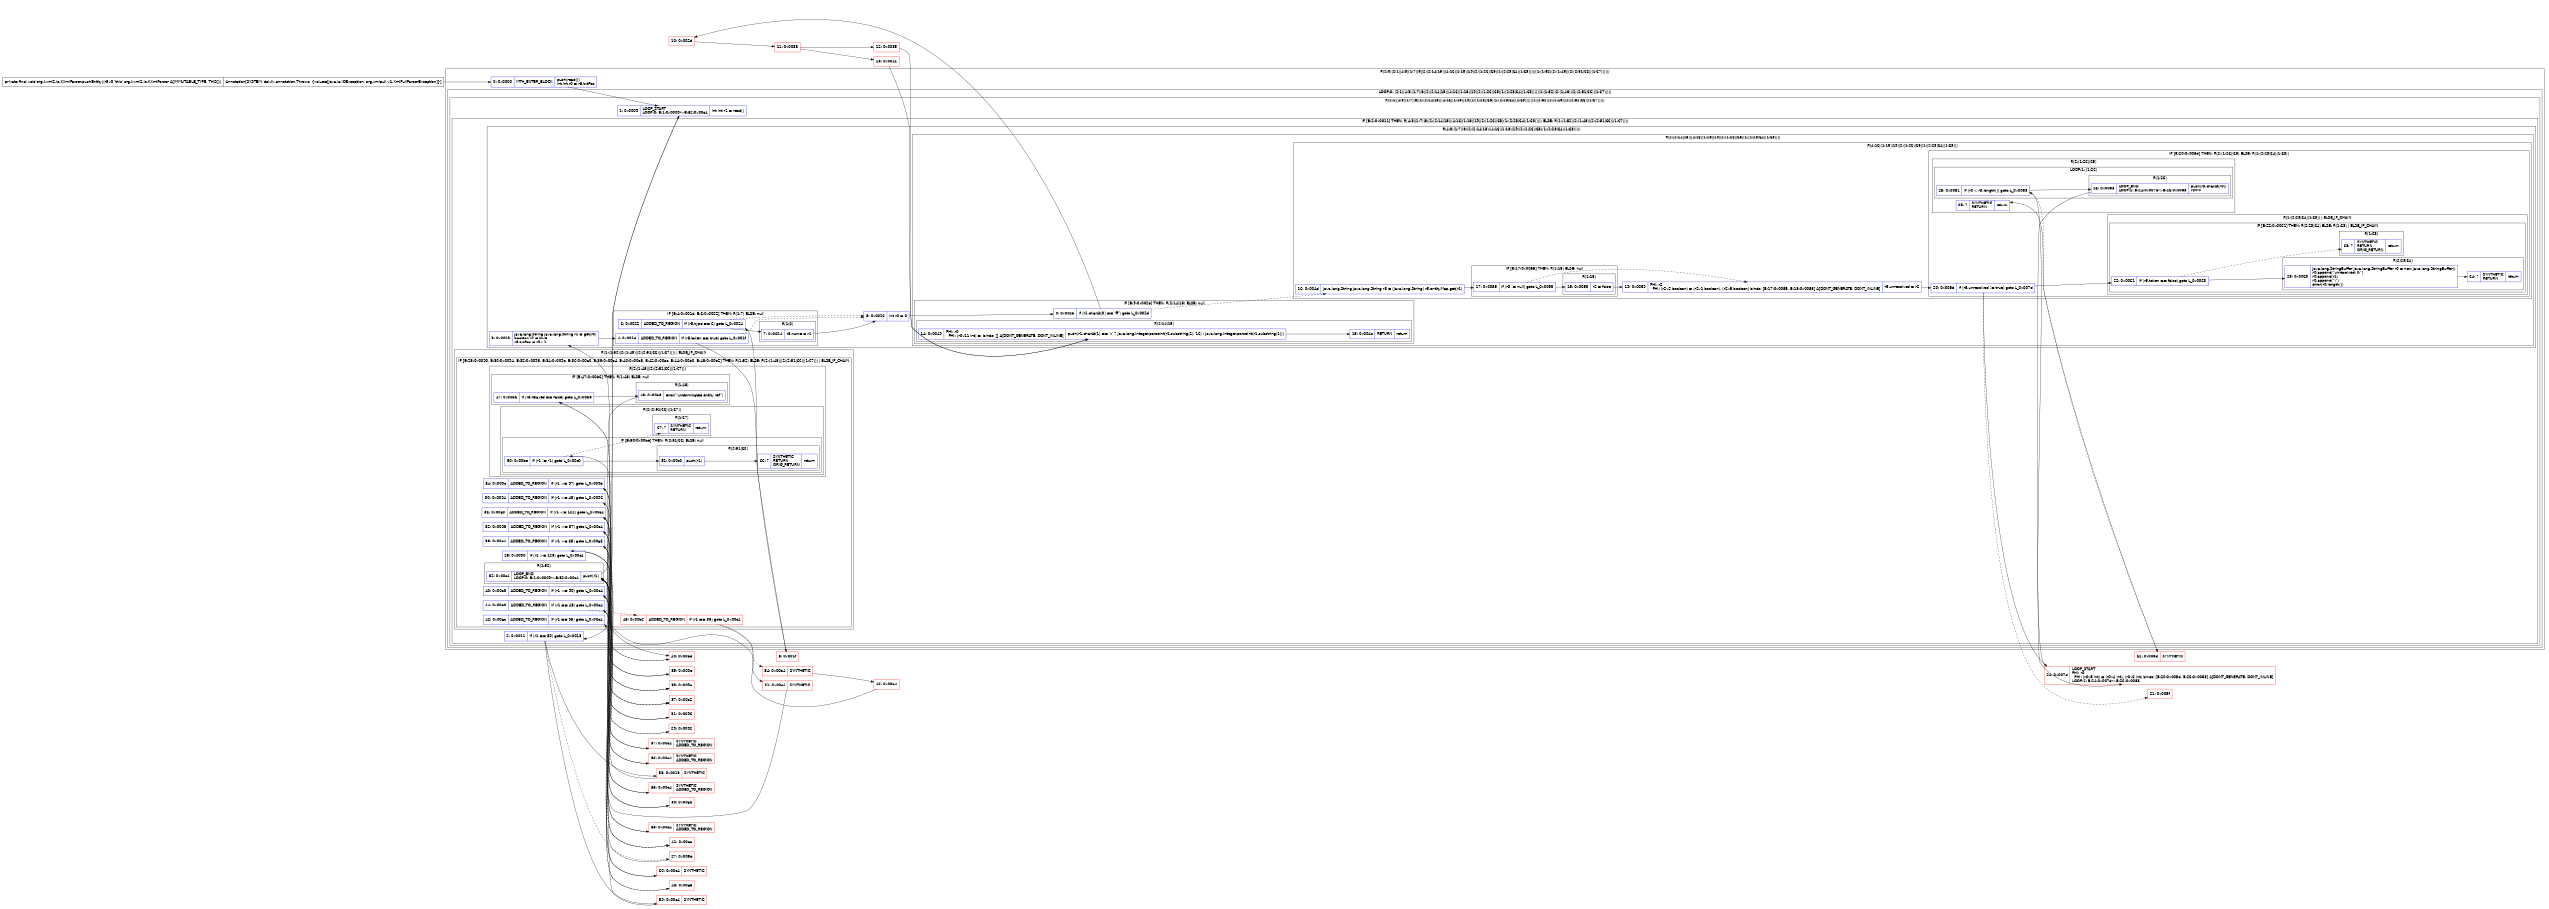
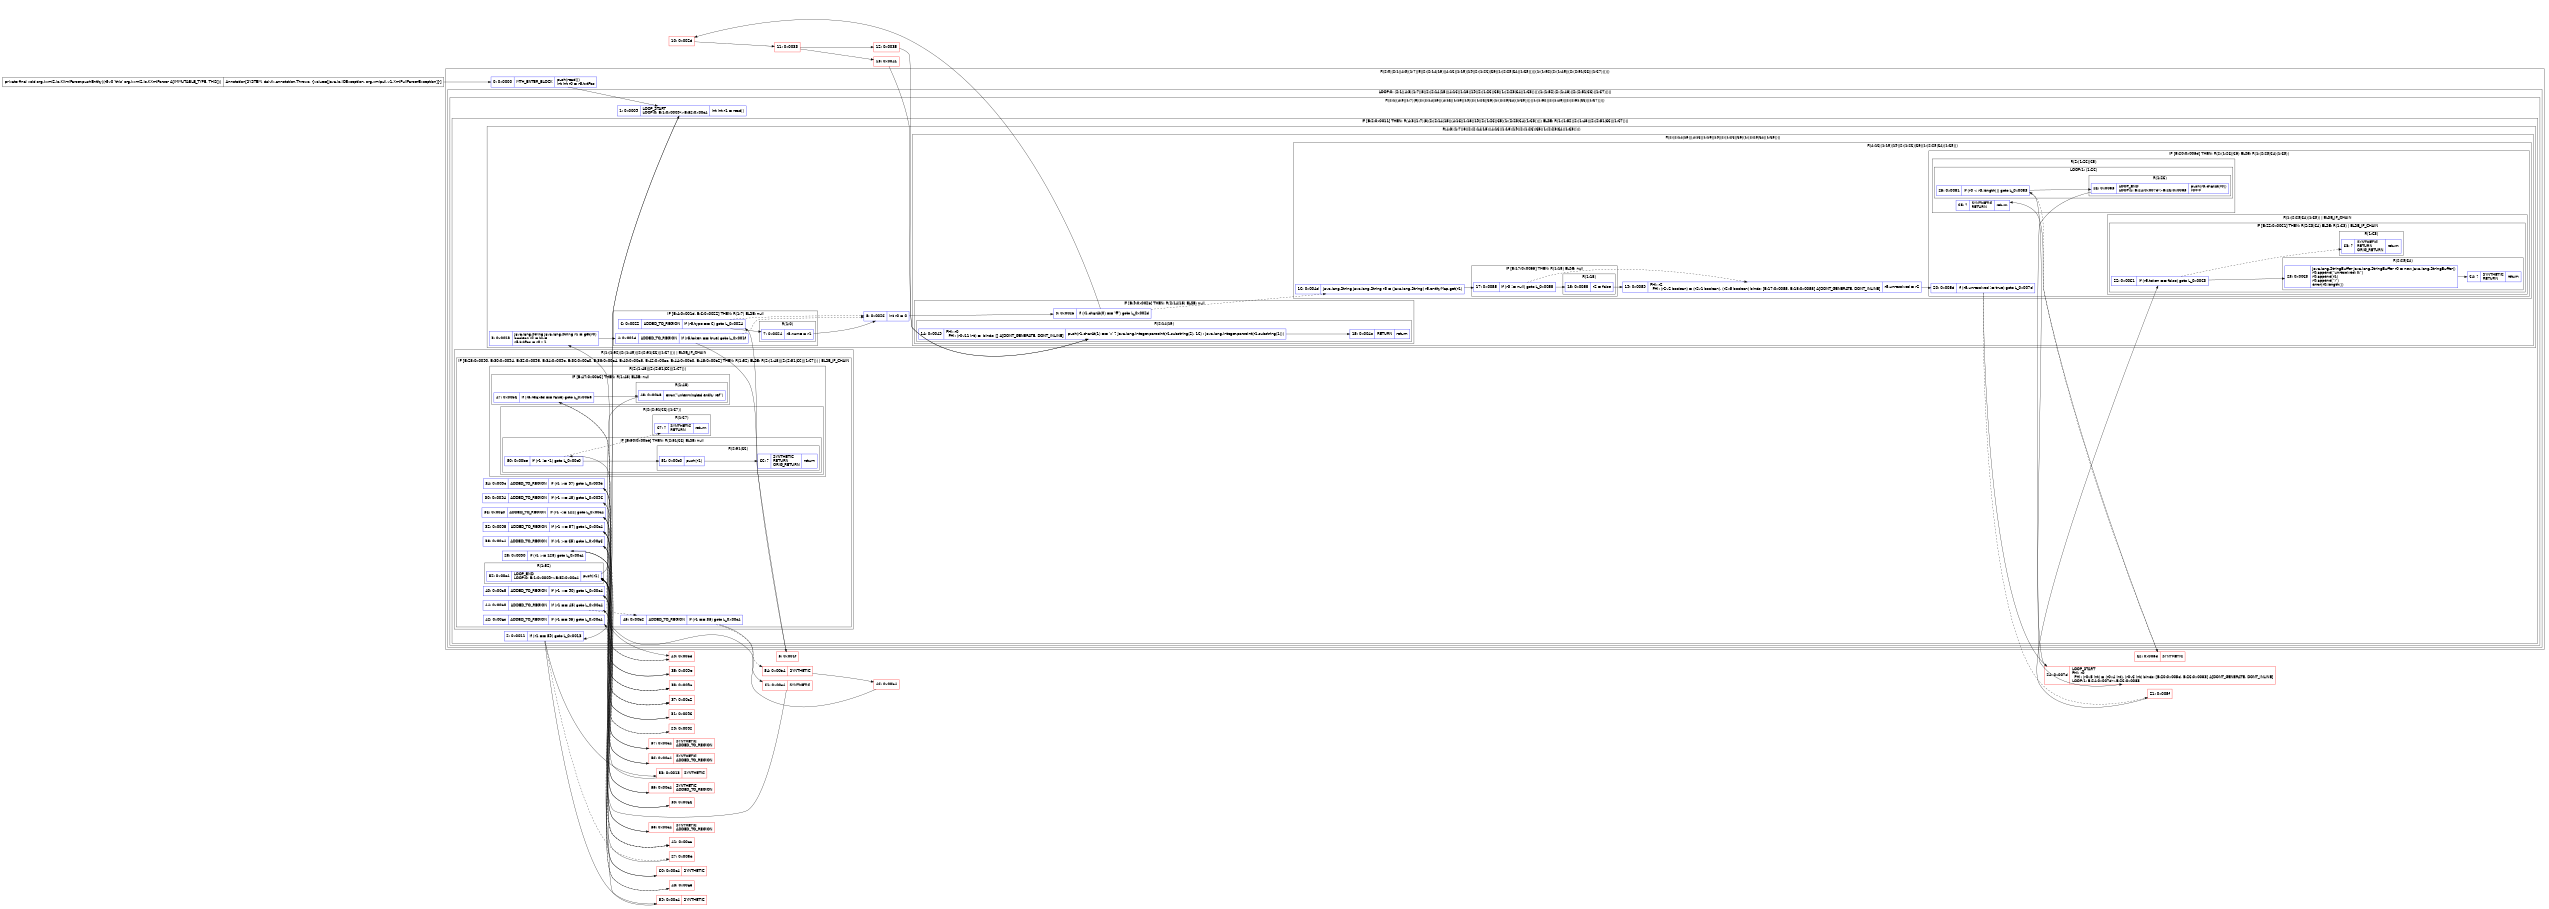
  digraph {
    fontname="DejaVu Sans"
    rankdir=LR
    node [color=blue fontname="DejaVu Sans" shape=record]
    edge [fontname="DejaVu Sans"]
    n1 [label="{7\:\ 0x0024|r5.name = r1\l}"]
    n2 [label="{4\:\ 0x001d|ADDED_TO_REGION\l|if (r5.token == true) goto L_0x001f\l}"]
    n3 [label="{6\:\ 0x0022|ADDED_TO_REGION\l|if (r5.type == 6) goto L_0x0024\l}"]
    n4 [label="{14\:\ 0x0049|PHI: r0 \l  PHI: (r0v11 int) =  binds: [] A[DONT_GENERATE, DONT_INLINE]\l|push(r1.charAt(1) == 'x' ? java.lang.Integer.parseInt(r1.substring(2), 16) : java.lang.Integer.parseInt(r1.substring(1)))\l}"]
    n5 [label="{15\:\ 0x004c|RETURN\l|return\l}"]
    n6 [label="{9\:\ 0x002b|if (r1.charAt(0) == '#') goto L_0x002d\l}"]
    n7 [label="{18\:\ 0x0058|r2 = false\l}"]
    n8 [label="{17\:\ 0x0055|if (r3 != null) goto L_0x0058\l}"]
    n9 [label="{26\:\ 0x0083|LOOP_END\lLOOP:1: B:24:0x007d\-\>B:26:0x0083\l|push(r3.charAt(r0))\lr0++\l}"]
    n10 [label="{25\:\ 0x0081|if (r0 \< r3.length()) goto L_0x0083\l}"]
    n11 [label="{65\:\ ?|SYNTHETIC\lRETURN\l|return\l}"]
    n12 [label="{23\:\ 0x0063|java.lang.StringBuffer java.lang.StringBuffer r0 = new java.lang.StringBuffer()\lr0.append(\"unresolved: &\")\lr0.append(r1)\lr0.append(\";\")\lerror(r0.length())\l}"]
    n13 [label="{64\:\ ?|SYNTHETIC\lRETURN\l|return\l}"]
    n14 [label="{63\:\ ?|SYNTHETIC\lRETURN\lORIG_RETURN\l|return\l}"]
    n15 [label="{22\:\ 0x0061|if (r5.token == false) goto L_0x0063\l}"]
    n16 [label="{20\:\ 0x005d|if (r5.unresolved != true) goto L_0x007d\l}"]
    n17 [label="{16\:\ 0x004d|java.lang.String java.lang.String r3 = (java.lang.String) r5.entityMap.get(r1)\l}"]
    n18 [label="{19\:\ 0x0059|PHI: r2 \l  PHI: (r2v2 boolean) = (r2v1 boolean), (r2v5 boolean) binds: [B:17:0x0055, B:18:0x0058] A[DONT_GENERATE, DONT_INLINE]\l|r5.unresolved = r2\l}"]
    n19 [label="{3\:\ 0x0013|java.lang.String java.lang.String r1 = get(r0)\lboolean r2 = true\lr5.txtPos = r0 \- 1\l}"]
    n20 [label="{8\:\ 0x0026|int r0 = 0\l}"]
    n21 [label="{52\:\ 0x00c4|LOOP_END\lLOOP:0: B:1:0x0009\-\>B:52:0x00c4\l|push(r1)\l}"]
    n22 [label="{48\:\ 0x00b8|error(\"unterminated entity ref\")\l}"]
    n23 [label="{47\:\ 0x00b6|if (r5.relaxed == false) goto L_0x00b8\l}"]
    n24 [label="{51\:\ 0x00c0|push(r1)\l}"]
    n25 [label="{66\:\ ?|SYNTHETIC\lRETURN\lORIG_RETURN\l|return\l}"]
    n26 [label="{50\:\ 0x00be|if (r1 != \-1) goto L_0x00c0\l}"]
    n27 [label="{67\:\ ?|SYNTHETIC\lRETURN\l|return\l}"]
    n28 [label="{28\:\ 0x0090|if (r1 \>= 128) goto L_0x00c4\l}"]
    n29 [label="{30\:\ 0x0094|ADDED_TO_REGION\l|if (r1 \>= 48) goto L_0x0096\l}"]
    n30 [label="{32\:\ 0x0098|ADDED_TO_REGION\l|if (r1 \<= 57) goto L_0x00c4\l}"]
    n31 [label="{34\:\ 0x009c|ADDED_TO_REGION\l|if (r1 \>= 97) goto L_0x009e\l}"]
    n32 [label="{36\:\ 0x00a0|ADDED_TO_REGION\l|if (r1 \<= 122) goto L_0x00c4\l}"]
    n33 [label="{38\:\ 0x00a4|ADDED_TO_REGION\l|if (r1 \>= 65) goto L_0x00a6\l}"]
    n34 [label="{40\:\ 0x00a8|ADDED_TO_REGION\l|if (r1 \<= 90) goto L_0x00c4\l}"]
    n35 [label="{42\:\ 0x00ac|ADDED_TO_REGION\l|if (r1 == 95) goto L_0x00c4\l}"]
    n36 [label="{44\:\ 0x00b0|ADDED_TO_REGION\l|if (r1 == 45) goto L_0x00c4\l}"]
-   n37 [color=red label="{45\:\ 0x00b2|ADDED_TO_REGION\l|if (r1 == 35) goto L_0x00c4\l}"]
+   n37 [label="{45\:\ 0x00b2|ADDED_TO_REGION\l|if (r1 == 35) goto L_0x00c4\l}"]
    n38 [label="{2\:\ 0x0011|if (r1 == 59) goto L_0x0013\l}"]
    n39 [label="{1\:\ 0x0009|LOOP_START\lLOOP:0: B:1:0x0009\-\>B:52:0x00c4\l|int int r1 = read()\l}"]
    n40 [label="{0\:\ 0x0000|MTH_ENTER_BLOCK\l|push(read())\lint int r0 = r5.txtPos\l}"]
    n41 [color=red label="{5\:\ 0x001f}"]
    n42 [color=red label="{10\:\ 0x002d}"]
    n43 [color=red label="{24\:\ 0x007d|LOOP_START\lPHI: r0 \l  PHI: (r0v5 int) = (r0v4 int), (r0v6 int) binds: [B:20:0x005d, B:26:0x0083] A[DONT_GENERATE, DONT_INLINE]\lLOOP:1: B:24:0x007d\-\>B:26:0x0083\l}"]
    n44 [color=red label="{62\:\ 0x008d|SYNTHETIC\l}"]
    n45 [color=red label="{21\:\ 0x005f}"]
    n46 [color=red label="{49\:\ 0x00bd}"]
    n47 [color=red label="{29\:\ 0x0092}"]
    n48 [color=red label="{55\:\ 0x00c4|SYNTHETIC\lADDED_TO_REGION\l}"]
    n49 [color=red label="{33\:\ 0x009a}"]
    n50 [color=red label="{56\:\ 0x00c4|SYNTHETIC\lADDED_TO_REGION\l}"]
    n51 [color=red label="{35\:\ 0x009e}"]
    n52 [color=red label="{37\:\ 0x00a2}"]
    n53 [color=red label="{31\:\ 0x0096}"]
    n54 [color=red label="{57\:\ 0x00c4|SYNTHETIC\lADDED_TO_REGION\l}"]
    n55 [color=red label="{39\:\ 0x00a6}"]
    n56 [color=red label="{41\:\ 0x00aa}"]
    n57 [color=red label="{58\:\ 0x00c4|SYNTHETIC\lADDED_TO_REGION\l}"]
    n58 [color=red label="{43\:\ 0x00ae}"]
    n59 [color=red label="{60\:\ 0x00c4|SYNTHETIC\l}"]
    n60 [color=red label="{54\:\ 0x00b4|SYNTHETIC\l}"]
    n61 [color=red label="{61\:\ 0x00c4|SYNTHETIC\l}"]
    n62 [color=red label="{27\:\ 0x008e}"]
    n63 [color=red label="{53\:\ 0x0013|SYNTHETIC\l}"]
    n64 [color=red label="{59\:\ 0x00c4|SYNTHETIC\l}"]
    n65 [color=red label="{11\:\ 0x0033}"]
    n66 [color=red label="{46\:\ 0x00b4}"]
    n67 [color=red label="{12\:\ 0x0035}"]
    n68 [color=red label="{13\:\ 0x0041}"]
    n69 [label="{private final void org.kxml2.io.KXmlParser.pushEntity((r5v0 'this' org.kxml2.io.KXmlParser A[IMMUTABLE_TYPE, THIS]))  | Annotation[SYSTEM, dalvik.annotation.Throws, \{value=[java.io.IOException, org.xmlpull.v1.XmlPullParserException]\}]\l}" color=""]
    subgraph cluster_1 {
      label="R(2:0|(2:1|(4:3|(1:7)|8|(2:(2:14|15)|(4:16|(1:18)|19|(2:(1:26)|65)(1:(2:23|64)(1:63)))))(1:(1:52)(2:(1:48)|(2:(2:51|66)|(1:67))))))"
      n40
      subgraph cluster_2 {
        label="LOOP:0: (2:1|(4:3|(1:7)|8|(2:(2:14|15)|(4:16|(1:18)|19|(2:(1:26)|65)(1:(2:23|64)(1:63)))))(1:(1:52)(2:(1:48)|(2:(2:51|66)|(1:67)))))"
        subgraph cluster_3 {
          label="R(2:1|(4:3|(1:7)|8|(2:(2:14|15)|(4:16|(1:18)|19|(2:(1:26)|65)(1:(2:23|64)(1:63)))))(1:(1:52)(2:(1:48)|(2:(2:51|66)|(1:67)))))"
          n39
          subgraph cluster_4 {
            label="IF [B:2:0x0011] THEN: R(4:3|(1:7)|8|(2:(2:14|15)|(4:16|(1:18)|19|(2:(1:26)|65)(1:(2:23|64)(1:63))))) ELSE: R(1:(1:52)(2:(1:48)|(2:(2:51|66)|(1:67))))"
            n38
            subgraph cluster_5 {
              label="R(4:3|(1:7)|8|(2:(2:14|15)|(4:16|(1:18)|19|(2:(1:26)|65)(1:(2:23|64)(1:63)))))"
              n19
              n20
              subgraph cluster_6 {
                label="IF [B:4:0x001d, B:6:0x0022] THEN: R(1:7) ELSE: null"
                n2
                n3
                subgraph cluster_7 {
                  label="R(1:0)"
                  n1
                }
              }
              subgraph cluster_8 {
                label="R(2:(2:14|15)|(4:16|(1:18)|19|(2:(1:26)|65)(1:(2:23|64)(1:63))))"
                subgraph cluster_9 {
                  label="IF [B:9:0x002b] THEN: R(2:14|15) ELSE: null"
                  n6
                  subgraph cluster_10 {
                    label="R(2:14|15)"
                    n4
                    n5
                  }
                }
                subgraph cluster_11 {
                  label="R(4:16|(1:18)|19|(2:(1:26)|65)(1:(2:23|64)(1:63)))"
                  n17
                  n18
                  subgraph cluster_12 {
                    label="IF [B:17:0x0055] THEN: R(1:18) ELSE: null"
                    n8
                    subgraph cluster_13 {
                      label="R(1:18)"
                      n7
                    }
                  }
                  subgraph cluster_14 {
                    label="IF [B:20:0x005d] THEN: R(2:(1:26)|65) ELSE: R(1:(2:23|64)(1:63))"
                    n16
                    subgraph cluster_15 {
                      label="R(2:(1:26)|65)"
                      n11
                      subgraph cluster_16 {
                        label="LOOP:1: (1:26)"
                        n10
                        subgraph cluster_17 {
                          label="R(1:26)"
                          n9
                        }
                      }
                    }
                    subgraph cluster_18 {
                      label="R(1:(2:23|64)(1:63)) | ELSE_IF_CHAIN\l"
                      subgraph cluster_19 {
                        label="IF [B:22:0x0061] THEN: R(2:23|64) ELSE: R(1:63) | ELSE_IF_CHAIN\l"
                        n15
                        subgraph cluster_20 {
                          label="R(2:23|64)"
                          n12
                          n13
                        }
                        subgraph cluster_21 {
                          label="R(1:63)"
                          n14
                        }
                      }
                    }
                  }
                }
              }
            }
            subgraph cluster_22 {
              label="R(1:(1:52)(2:(1:48)|(2:(2:51|66)|(1:67)))) | ELSE_IF_CHAIN\l"
              subgraph cluster_23 {
                label="IF [B:28:0x0090, B:30:0x0094, B:32:0x0098, B:34:0x009c, B:36:0x00a0, B:38:0x00a4, B:40:0x00a8, B:42:0x00ac, B:44:0x00b0, B:45:0x00b2] THEN: R(1:52) ELSE: R(2:(1:48)|(2:(2:51|66)|(1:67))) | ELSE_IF_CHAIN\l"
                n28
                n29
                n30
                n31
                n32
                n33
                n34
                n35
                n36
                n37
                subgraph cluster_24 {
                  label="R(1:52)"
                  n21
                }
                subgraph cluster_25 {
                  label="R(2:(1:48)|(2:(2:51|66)|(1:67)))"
                  subgraph cluster_26 {
                    label="IF [B:47:0x00b6] THEN: R(1:48) ELSE: null"
                    n23
                    subgraph cluster_27 {
                      label="R(1:48)"
                      n22
                    }
                  }
                  subgraph cluster_28 {
                    label="R(2:(2:51|66)|(1:67))"
                    subgraph cluster_29 {
                      label="IF [B:50:0x00be] THEN: R(2:51|66) ELSE: null"
                      n26
                      subgraph cluster_30 {
                        label="R(2:51|66)"
                        n24
                        n25
                      }
                    }
                    subgraph cluster_31 {
                      label="R(1:67)"
                      n27
                    }
                  }
                }
              }
            }
          }
        }
      }
    }
    n1 -> n20
    n2 -> n20 [style=dashed]
    n2 -> n41
    n3 -> n1
    n3 -> n20 [style=dashed]
    n4 -> n5
    n6 -> n17 [style=dashed]
    n6 -> n42
    n7 -> n18
    n8 -> n7
    n8 -> n18 [style=dashed]
    n9 -> n43
    n10 -> n9
    n10 -> n44 [style=dashed]
    n12 -> n13
    n15 -> n12
    n15 -> n14 [style=dashed]
    n16 -> n43
    n16 -> n45 [style=dashed]
    n17 -> n8
    n18 -> n16
    n19 -> n2
    n20 -> n6
    n21 -> n39
    n22 -> n46
    n23 -> n22
    n23 -> n46 [style=dashed]
    n24 -> n25
    n26 -> n24
    n26 -> n27 [style=dashed]
    n28 -> n47 [style=dashed]
    n28 -> n48
    n29 -> n49 [style=dashed]
    n30 -> n49 [style=dashed]
    n30 -> n50
    n31 -> n51
    n31 -> n52 [style=dashed]
    n32 -> n52 [style=dashed]
    n32 -> n53
-   n32 -> n54
+   n30 -> n54
    n33 -> n55
    n33 -> n56 [style=dashed]
    n34 -> n56 [style=dashed]
    n34 -> n57
    n35 -> n58 [style=dashed]
    n36 -> n37 [style=dashed]
    n36 -> n59
    n37 -> n60 [style=dashed]
    n37 -> n61
    n38 -> n62 [style=dashed]
    n38 -> n63
    n38 -> n64
    n39 -> n38
    n40 -> n39
    n41 -> n3
    n42 -> n65
    n43 -> n10
    n44 -> n11
-   n16 -> n15
+   n45 -> n15
    n46 -> n26
    n47 -> n29
    n48 -> n21
    n49 -> n31
    n50 -> n21
    n51 -> n32
    n52 -> n33
    n53 -> n30
    n54 -> n21
    n55 -> n34
    n56 -> n35
    n57 -> n21
    n58 -> n36
    n59 -> n21
    n60 -> n66
    n61 -> n21
    n62 -> n28
    n63 -> n19
    n64 -> n21
    n65 -> n67
    n65 -> n68
    n66 -> n23
    n67 -> n4
    n68 -> n4
    n69 -> n40
  }
